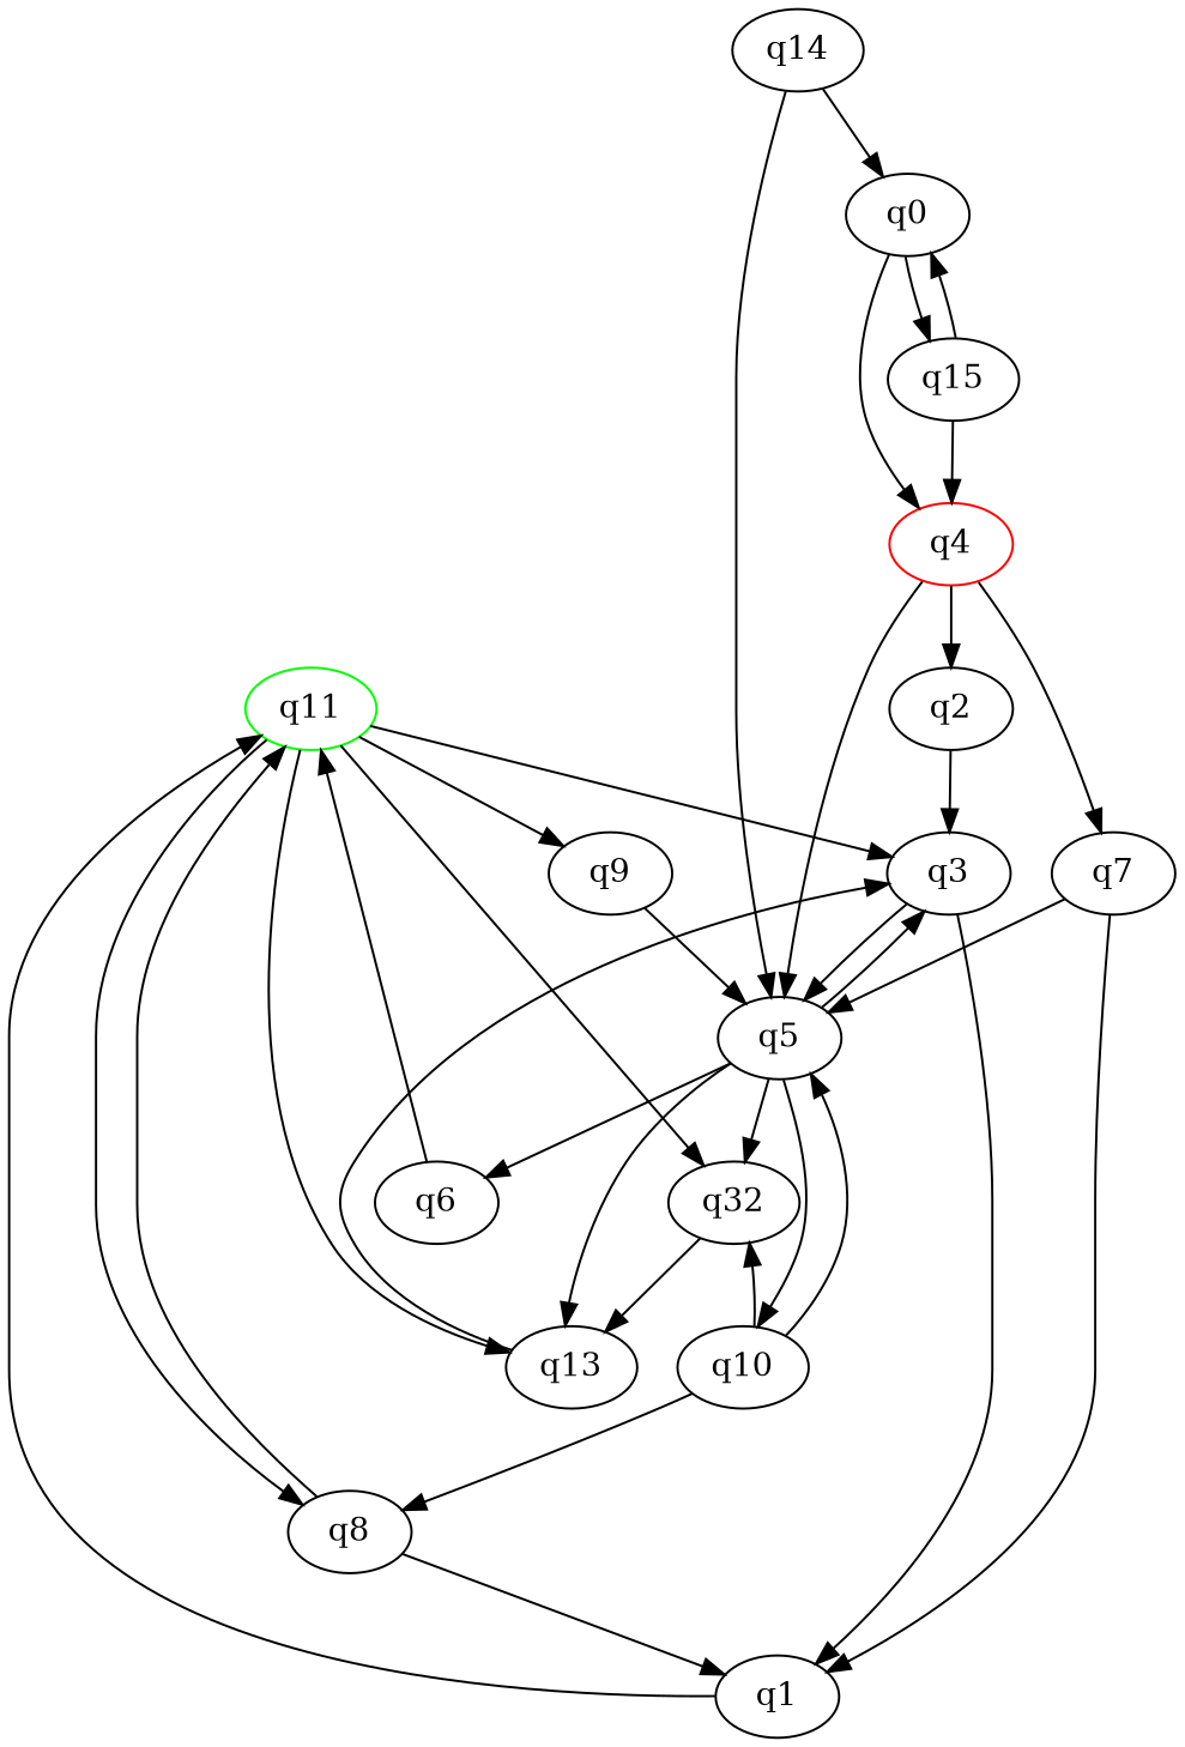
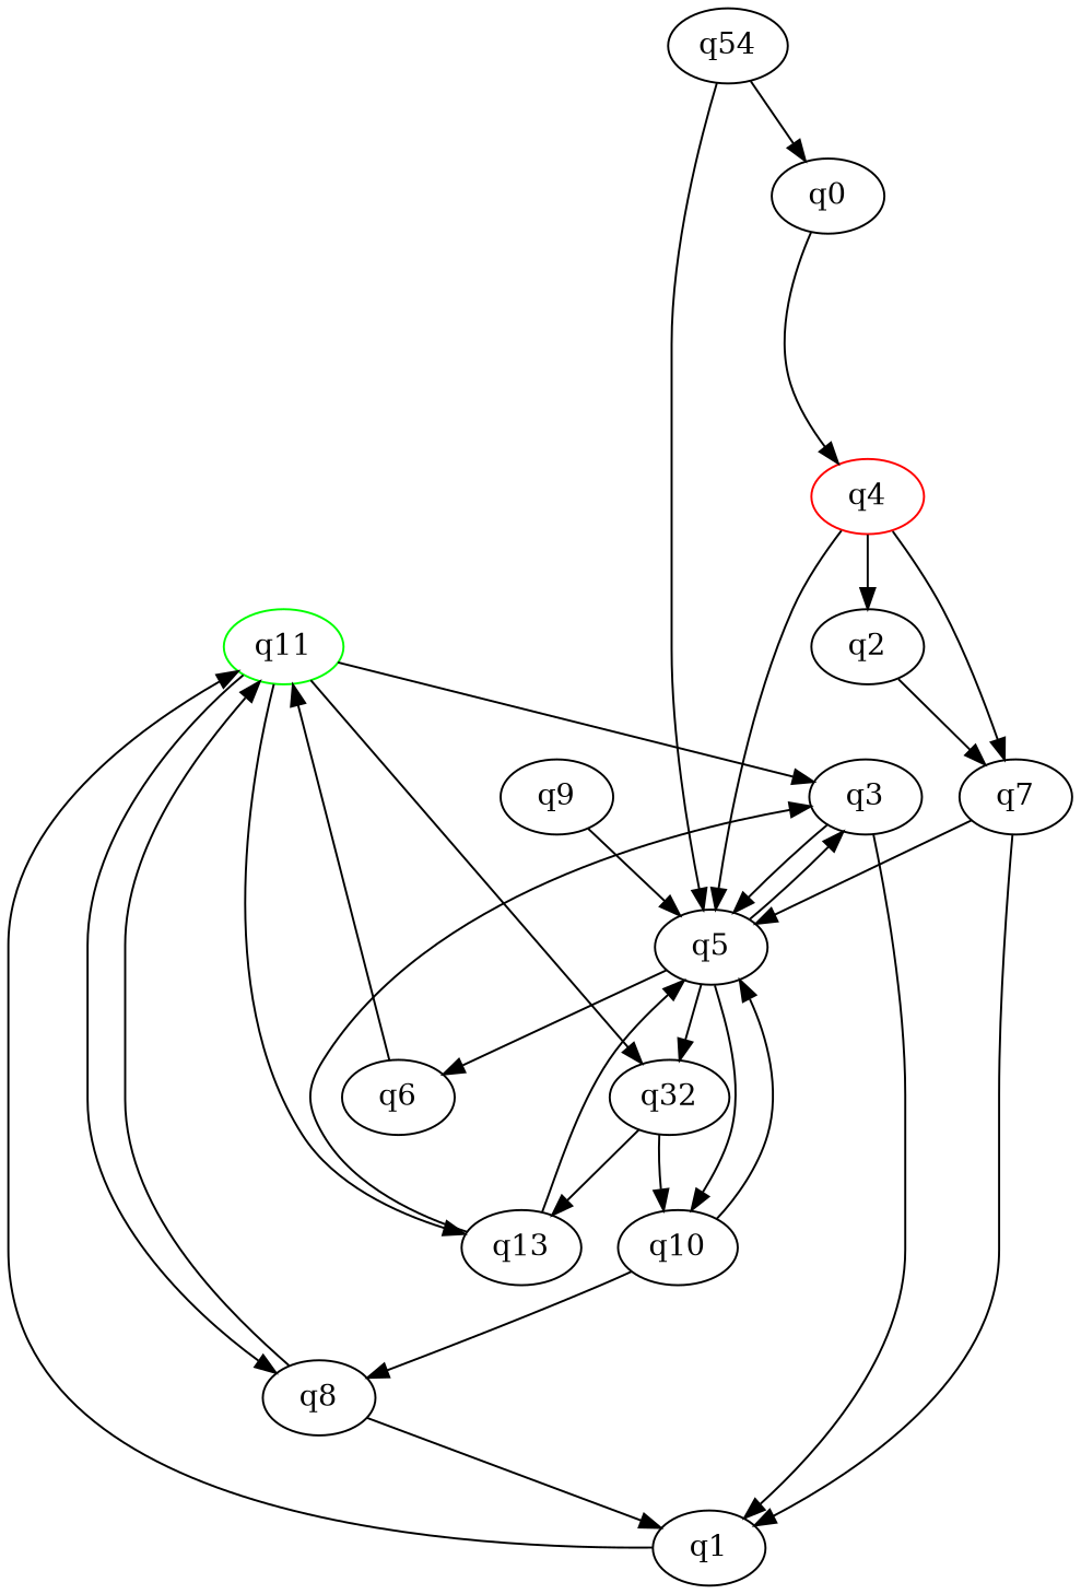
  digraph {
    q11 [color=green initial=1]
    q3
    n3 [label=q32]
    q8
    q9
    q13
    q5
    q1
    q10
    q4 [color=red final=1]
    q2
    q7
    q6
    q0
-   q15
-   q14
+   q14 [label=q54]
    q11 -> q3
    q11 -> n3
    q11 -> q8
-   q11 -> q9
    q11 -> q13
    q3 -> q5
    q3 -> q1
    n3 -> q13
-   q10 -> n3
+   n3 -> q10
    q8 -> q11
    q8 -> q1
    q9 -> q5
    q13 -> q3
-   q5 -> q13
+   q13 -> q5
    q5 -> q3
    q5 -> n3
    q5 -> q10
    q5 -> q6
    q1 -> q11
    q10 -> q8
    q10 -> q5
    q4 -> q5
    q4 -> q2
    q4 -> q7
-   q2 -> q3
+   q2 -> q7
    q7 -> q5
    q7 -> q1
    q6 -> q11
    q0 -> q4
-   q0 -> q15
-   q15 -> q4
-   q15 -> q0
    q14 -> q5
    q14 -> q0
  }
